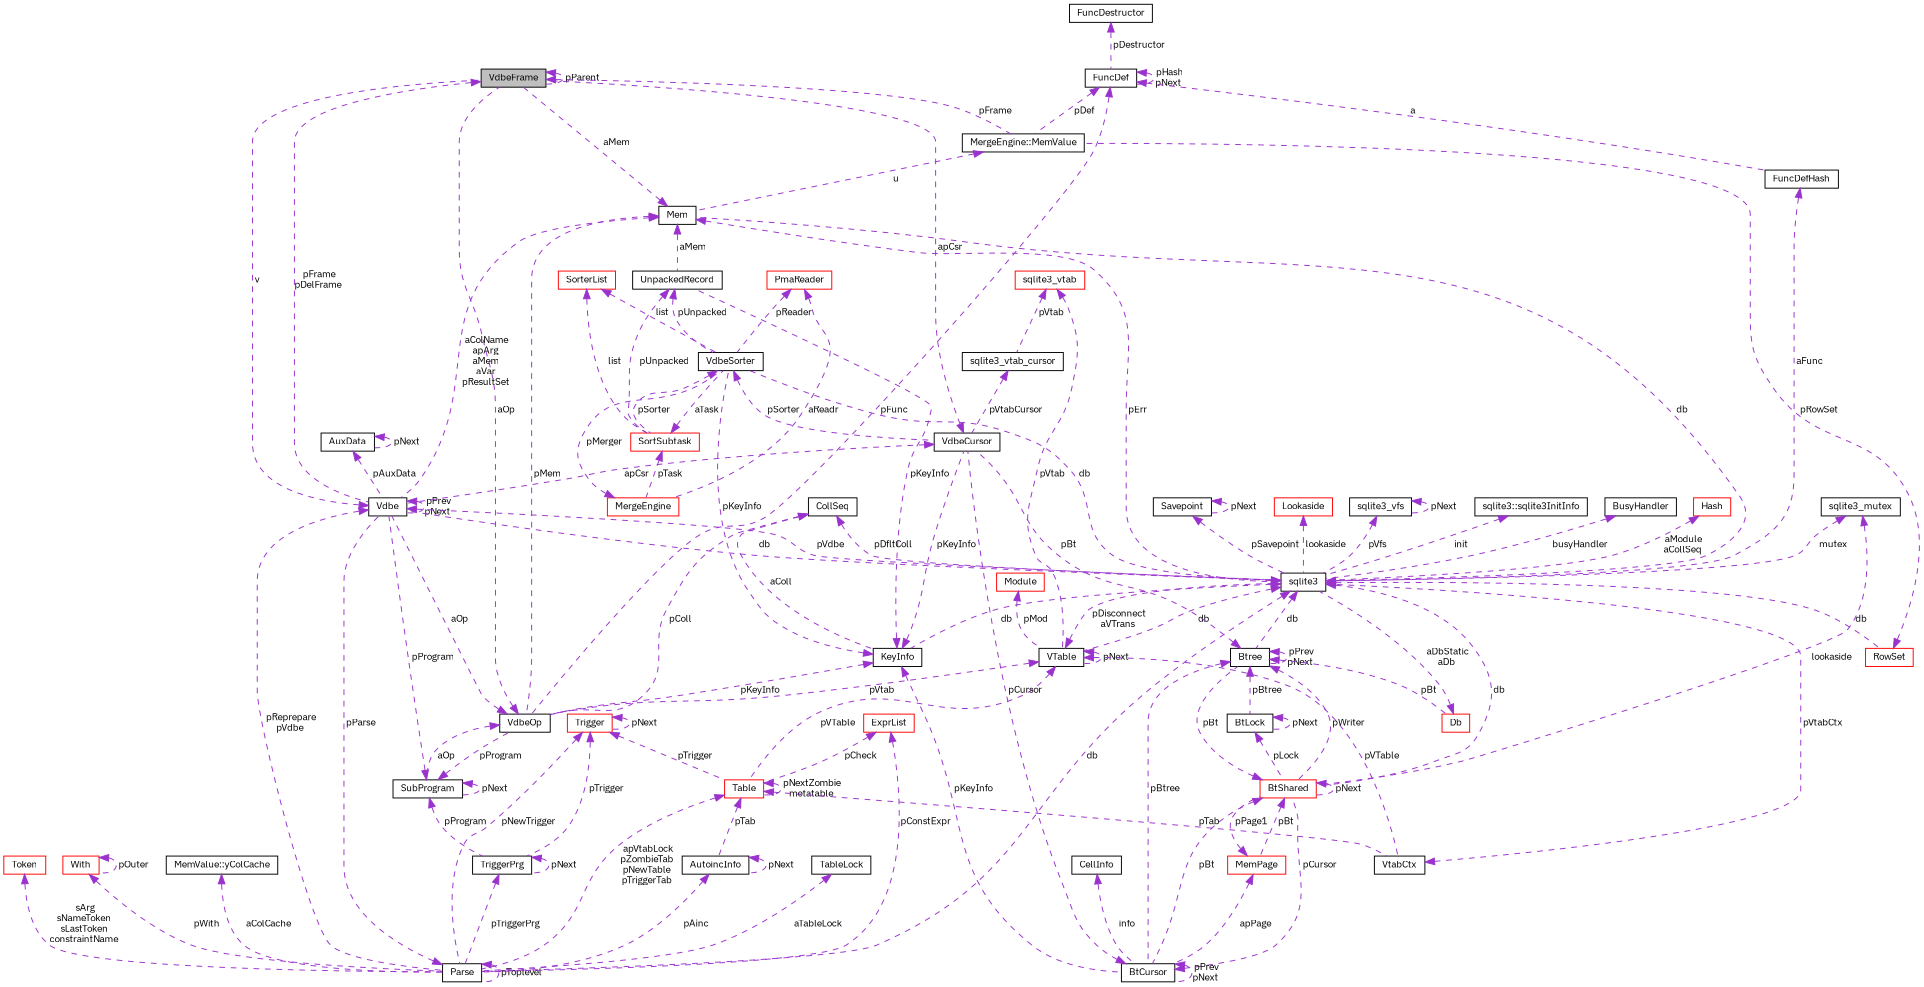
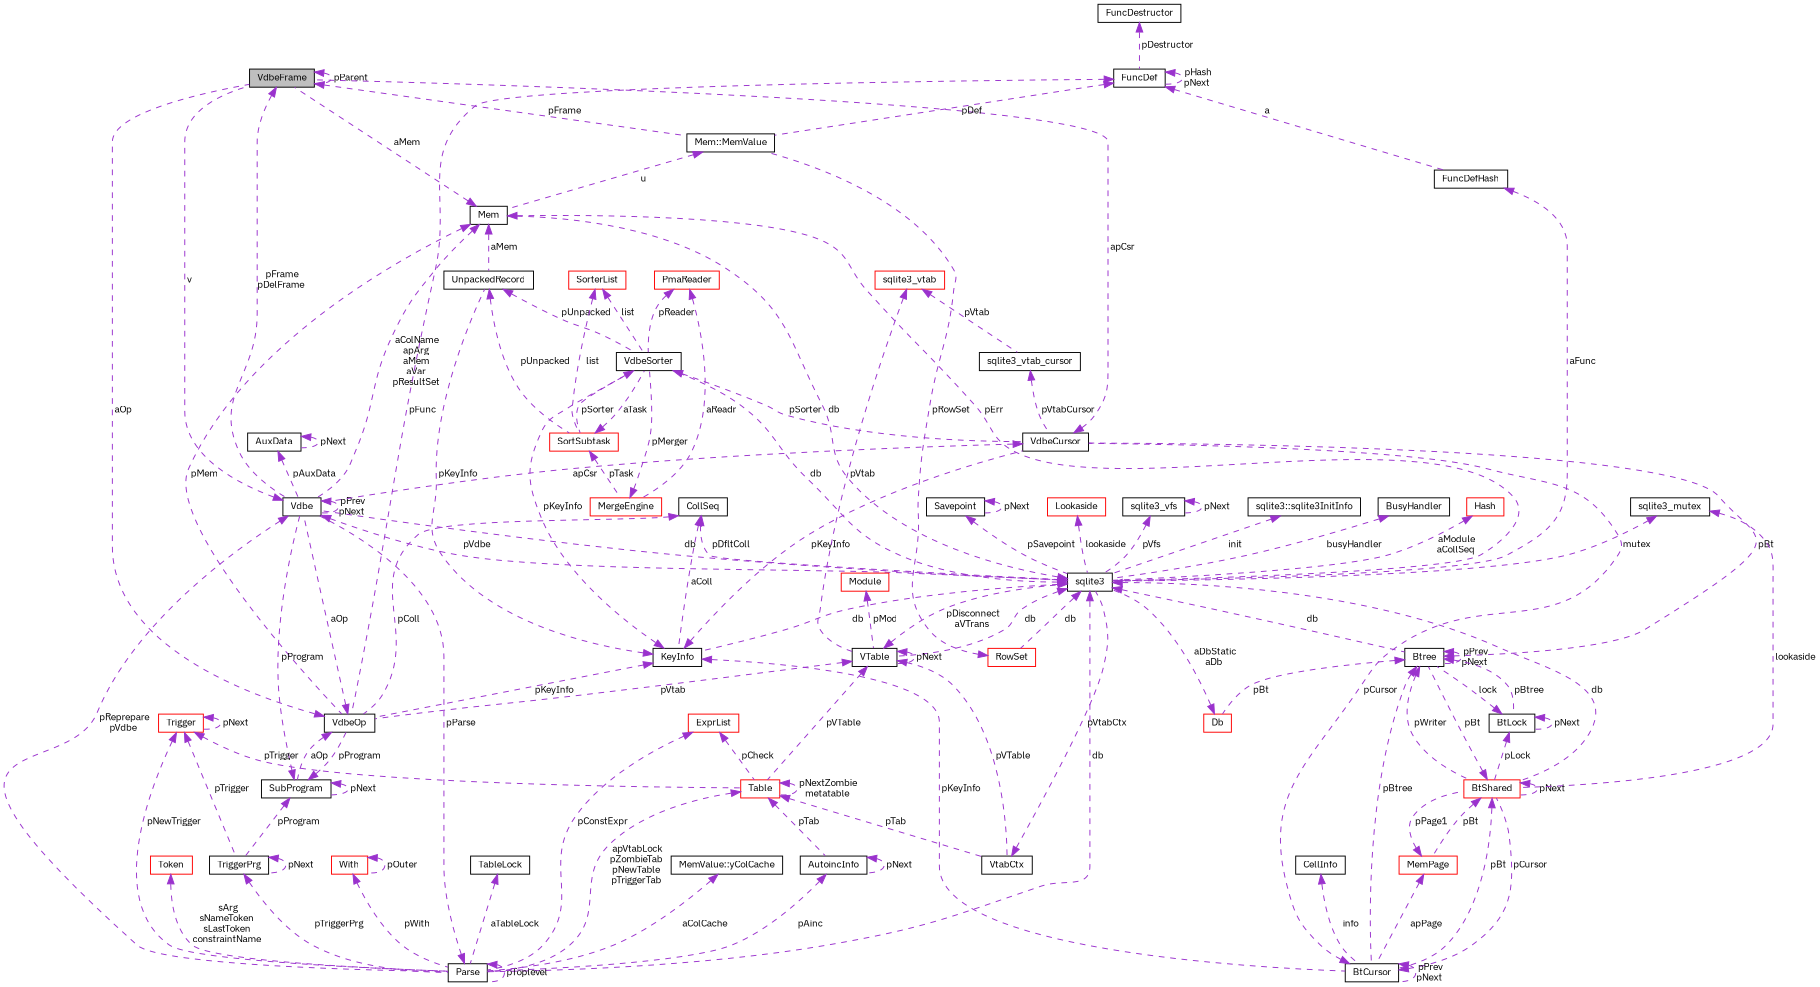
  digraph {
    fontname="IBM Plex Sans"
    rankdir=TB
    node [color=black fillcolor=white fontname="IBM Plex Sans" fontsize=10 shape=record style=filled]
    edge [color=darkorchid3 dir=back fontname="IBM Plex Sans" fontsize=10 labelfontname=Helvetica labelfontsize=10 style=dashed]
    n1 [fillcolor=grey75 fontcolor=black height=0.2 label=VdbeFrame width=0.4]
-   n2 [height=0.2 label="MergeEngine::MemValue" width=0.4]
+   n2 [height=0.2 label="Mem::MemValue" width=0.4]
    n3 [height=0.2 label=Vdbe width=0.4]
    n4 [height=0.2 label=Mem width=0.4]
    n5 [height=0.2 label=sqlite3 width=0.4]
    n6 [height=0.2 label=Parse width=0.4]
    n7 [height=0.2 label=VdbeOp width=0.4]
    n8 [height=0.2 label=UnpackedRecord width=0.4]
    n9 [color=red height=0.2 label=RowSet width=0.4]
    n10 [height=0.2 label=VTable width=0.4]
    n11 [height=0.2 label=KeyInfo width=0.4]
    n12 [color=red height=0.2 label=BtShared width=0.4]
    n13 [height=0.2 label=Btree width=0.4]
    n14 [height=0.2 label=VdbeSorter width=0.4]
    n15 [height=0.2 label=SubProgram width=0.4]
    n16 [color=red height=0.2 label=SortSubtask width=0.4]
    n17 [color=red height=0.2 label=Table width=0.4]
    n18 [height=0.2 label=VtabCtx width=0.4]
    n19 [height=0.2 label=VdbeCursor width=0.4]
    n20 [height=0.2 label=BtCursor width=0.4]
    n21 [color=red height=0.2 label=MemPage width=0.4]
    n22 [height=0.2 label=BtLock width=0.4]
    n23 [color=red height=0.2 label=Db width=0.4]
    n24 [height=0.2 label=AuxData width=0.4]
    n25 [height=0.2 label=TriggerPrg width=0.4]
    n26 [height=0.2 label=CollSeq width=0.4]
    n27 [height=0.2 label=AutoincInfo width=0.4]
    n28 [color=red height=0.2 label=Module width=0.4]
    n29 [color=red height=0.2 label=sqlite3_vtab width=0.4]
    n30 [height=0.2 label=sqlite3_vtab_cursor width=0.4]
    n31 [height=0.2 label=FuncDef width=0.4]
    n32 [height=0.2 label=FuncDefHash width=0.4]
    n33 [height=0.2 label=FuncDestructor width=0.4]
    n34 [height=0.2 label=CellInfo width=0.4]
    n35 [height=0.2 label=sqlite3_mutex width=0.4]
    n36 [color=red height=0.2 label=MergeEngine width=0.4]
    n37 [color=red height=0.2 label=SorterList width=0.4]
    n38 [color=red height=0.2 label=PmaReader width=0.4]
    n39 [height=0.2 label=TableLock width=0.4]
    n40 [color=red height=0.2 label=Token width=0.4]
    n41 [color=red height=0.2 label=With width=0.4]
    n42 [height=0.2 label="MemValue::yColCache" width=0.4]
    n43 [color=red height=0.2 label=Trigger width=0.4]
    n44 [color=red height=0.2 label=ExprList width=0.4]
    n45 [height=0.2 label=Savepoint width=0.4]
    n46 [color=red height=0.2 label=Lookaside width=0.4]
    n47 [height=0.2 label=sqlite3_vfs width=0.4]
    n48 [height=0.2 label="sqlite3::sqlite3InitInfo" width=0.4]
    n49 [height=0.2 label=BusyHandler width=0.4]
    n50 [color=red height=0.2 label=Hash width=0.4]
    n1 -> n1 [label=" pParent"]
    n1 -> n2 [label=" pFrame"]
    n1 -> n3 [label=" pFrame\npDelFrame"]
    n2 -> n4 [label=" u"]
    n3 -> n1 [label=" v"]
    n3 -> n3 [label=" pPrev\npNext"]
    n3 -> n5 [label=" pVdbe"]
    n3 -> n6 [label=" pReprepare\npVdbe"]
    n4 -> n1 [label=" aMem"]
    n4 -> n3 [label=" aColName\napArg\naMem\naVar\npResultSet"]
    n4 -> n5 [label=" pErr"]
    n4 -> n7 [label=" pMem"]
    n4 -> n8 [label=" aMem"]
    n5 -> n3 [label=" db"]
    n5 -> n4 [label=" db"]
    n5 -> n6 [label=" db"]
    n5 -> n9 [label=" db"]
    n5 -> n10 [label=" db"]
    n5 -> n11 [label=" db"]
    n5 -> n12 [label=" db"]
    n5 -> n13 [label=" db"]
    n5 -> n14 [label=" db"]
    n6 -> n3 [label=" pParse"]
    n6 -> n6 [label=" pToplevel"]
    n7 -> n1 [label=" aOp"]
    n7 -> n3 [label=" aOp"]
    n7 -> n15 [label=" aOp"]
    n8 -> n14 [label=" pUnpacked"]
    n8 -> n16 [label=" pUnpacked"]
    n9 -> n2 [label=" pRowSet"]
    n10 -> n5 [label=" pDisconnect\naVTrans"]
    n10 -> n7 [label=" pVtab"]
    n10 -> n10 [label=" pNext"]
    n10 -> n17 [label=" pVTable"]
    n10 -> n18 [label=" pVTable"]
    n11 -> n7 [label=" pKeyInfo"]
    n11 -> n8 [label=" pKeyInfo"]
    n11 -> n14 [label=" pKeyInfo"]
    n11 -> n19 [label=" pKeyInfo"]
    n11 -> n20 [label=" pKeyInfo"]
    n12 -> n12 [label=" pNext"]
    n12 -> n13 [label=" pBt"]
    n12 -> n20 [label=" pBt"]
    n12 -> n21 [label=" pBt"]
    n13 -> n12 [label=" pWriter"]
    n13 -> n13 [label=" pPrev\npNext"]
    n13 -> n19 [label=" pBt"]
    n13 -> n20 [label=" pBtree"]
    n13 -> n22 [label=" pBtree"]
    n13 -> n23 [label=" pBt"]
    n14 -> n16 [label=" pSorter"]
    n14 -> n19 [label=" pSorter"]
    n15 -> n3 [label=" pProgram"]
    n15 -> n7 [label=" pProgram"]
    n15 -> n15 [label=" pNext"]
    n15 -> n25 [label=" pProgram"]
    n16 -> n14 [label=" aTask"]
    n16 -> n36 [label=" pTask"]
    n17 -> n6 [label=" apVtabLock\npZombieTab\npNewTable\npTriggerTab"]
    n17 -> n17 [label=" pNextZombie\nmetatable"]
    n17 -> n18 [label=" pTab"]
    n17 -> n27 [label=" pTab"]
    n18 -> n5 [label=" pVtabCtx"]
    n19 -> n1 [label=" apCsr"]
    n19 -> n3 [label=" apCsr"]
    n20 -> n12 [label=" pCursor"]
    n20 -> n19 [label=" pCursor"]
    n20 -> n20 [label=" pPrev\npNext"]
    n21 -> n12 [label=" pPage1"]
    n21 -> n20 [label=" apPage"]
    n22 -> n12 [label=" pLock"]
+   n22 -> n13 [label=" lock"]
    n22 -> n22 [label=" pNext"]
    n23 -> n5 [label=" aDbStatic\naDb"]
    n24 -> n3 [label=" pAuxData"]
    n24 -> n24 [label=" pNext"]
    n25 -> n6 [label=" pTriggerPrg"]
    n25 -> n25 [label=" pNext"]
    n26 -> n5 [label=" pDfltColl"]
    n26 -> n7 [label=" pColl"]
    n26 -> n11 [label=" aColl"]
    n27 -> n6 [label=" pAinc"]
    n27 -> n27 [label=" pNext"]
    n28 -> n10 [label=" pMod"]
    n29 -> n10 [label=" pVtab"]
    n29 -> n30 [label=" pVtab"]
    n30 -> n19 [label=" pVtabCursor"]
    n31 -> n2 [label=" pDef"]
    n31 -> n7 [label=" pFunc"]
    n31 -> n31 [label=" pHash\npNext"]
    n31 -> n32 [label=" a"]
    n32 -> n5 [label=" aFunc"]
    n33 -> n31 [label=" pDestructor"]
    n34 -> n20 [label=" info"]
    n35 -> n5 [label=" mutex"]
    n35 -> n12 [label=" lookaside"]
    n36 -> n14 [label=" pMerger"]
    n37 -> n14 [label=" list"]
    n37 -> n16 [label=" list"]
    n38 -> n14 [label=" pReader"]
    n38 -> n36 [label=" aReadr"]
    n39 -> n6 [label=" aTableLock"]
    n40 -> n6 [label=" sArg\nsNameToken\nsLastToken\nconstraintName"]
    n41 -> n6 [label=" pWith"]
    n41 -> n41 [label=" pOuter"]
    n42 -> n6 [label=" aColCache"]
    n43 -> n6 [label=" pNewTrigger"]
    n43 -> n17 [label=" pTrigger"]
    n43 -> n25 [label=" pTrigger"]
    n43 -> n43 [label=" pNext"]
    n44 -> n6 [label=" pConstExpr"]
    n44 -> n17 [label=" pCheck"]
    n45 -> n5 [label=" pSavepoint"]
    n45 -> n45 [label=" pNext"]
    n46 -> n5 [label=" lookaside"]
    n47 -> n5 [label=" pVfs"]
    n47 -> n47 [label=" pNext"]
    n48 -> n5 [label=" init"]
    n49 -> n5 [label=" busyHandler"]
    n50 -> n5 [label=" aModule\naCollSeq"]
  }
